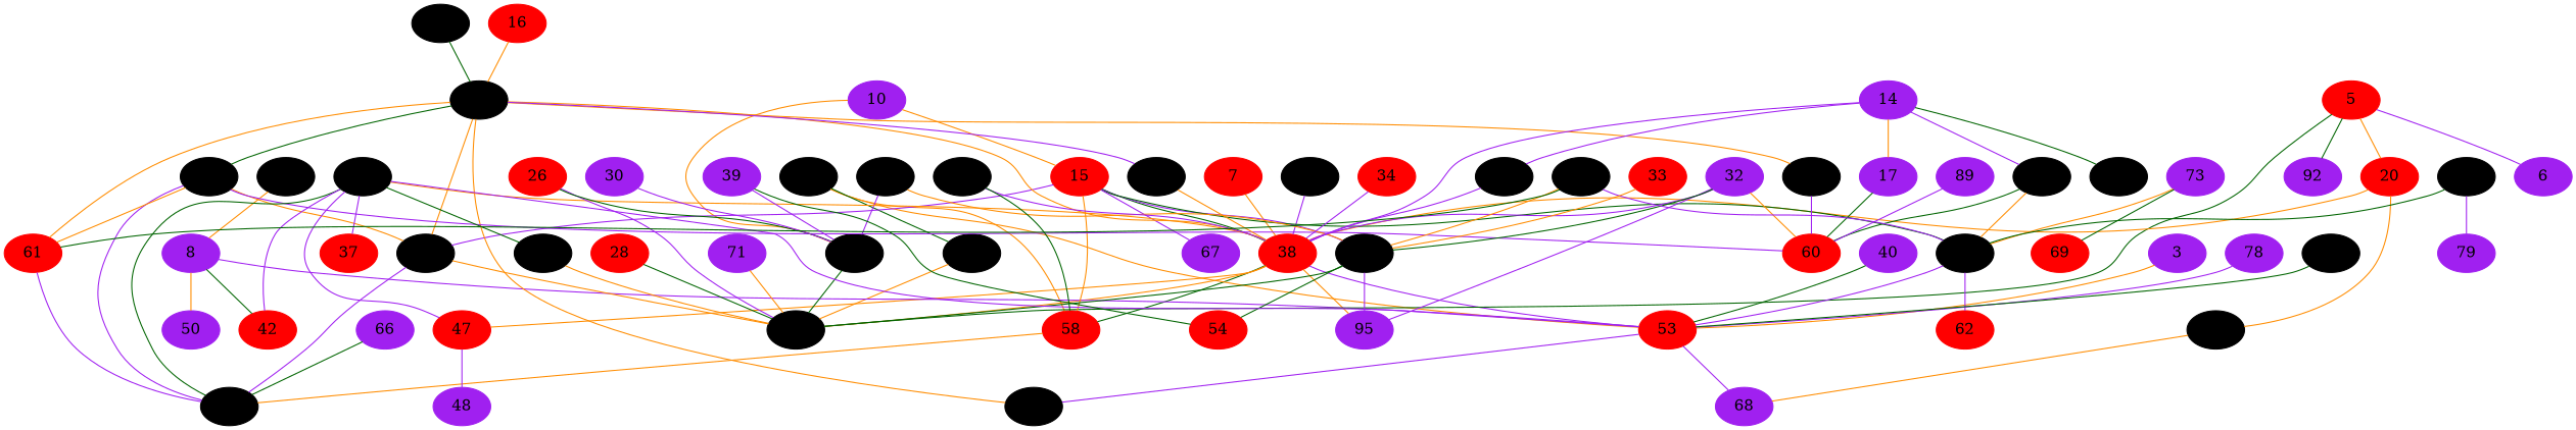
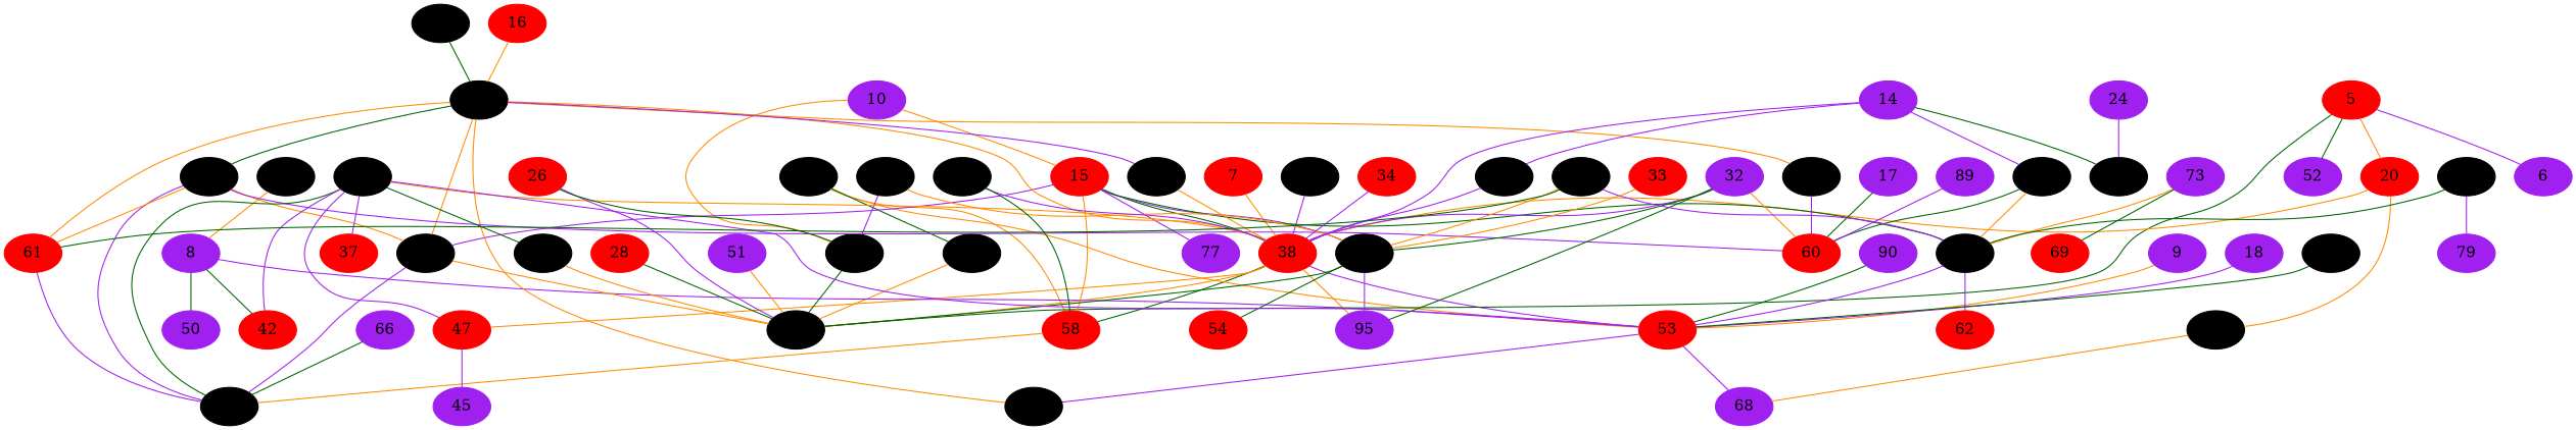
  graph {
    node [color=black style=filled]
    edge [color=purple weight=1.0]
    38 [color=red]
    1
    53 [color=red]
    58 [color=red]
    65
    47 [color=red]
    n7 [color=purple label=95]
    2
    49
    64
    68 [color=purple]
    70
-   3 [color=purple]
+   3 [color=purple label=9]
    8 [color=purple]
    4
    42 [color=red]
    50 [color=purple]
    5 [color=red]
    6 [color=purple]
    20 [color=red]
-   52 [color=purple label=92]
+   52 [color=purple]
    57
    7 [color=red]
    56
    10 [color=purple]
    15 [color=red]
    43
    46
    55
-   67 [color=purple]
+   67 [color=purple label=77]
    11
    19
    21
    35
    36
    61 [color=red]
    12
    54 [color=red]
    13
    37 [color=red]
    63
-   48 [color=purple]
+   48 [color=purple label=45]
    14 [color=purple]
    17 [color=purple]
    27
    41
    44
    60 [color=red]
    62 [color=red]
    16 [color=red]
    32 [color=purple]
-   18 [color=purple label=78]
+   18 [color=purple]
    22
    n54 [color=purple label=73]
    69 [color=red]
+   24 [color=purple]
    25
    n58 [color=purple label=79]
    26 [color=red]
    28 [color=red]
    29
-   30 [color=purple]
    31
    33 [color=red]
    34 [color=red]
-   39 [color=purple]
-   40 [color=purple]
-   51 [color=purple label=71]
+   40 [color=purple label=90]
+   51 [color=purple]
    n69 [color=purple label=89]
    66 [color=purple]
    38 -- 53
    38 -- 58 [color=darkgreen]
    38 -- 65 [color=darkorange]
    38 -- 47 [color=darkorange weight=2.0]
    38 -- n7 [color=darkorange]
    1 -- 38
    53 -- 64
    53 -- 68
    58 -- 70 [color=darkorange]
    47 -- 48
    2 -- 53 [color=darkorange weight=2.0]
    2 -- 58 [color=darkorange]
    2 -- 49 [color=darkgreen]
    49 -- 65 [color=darkorange]
    3 -- 53 [color=darkorange]
    8 -- 53
    8 -- 42 [color=darkgreen]
-   8 -- 50 [color=darkorange]
+   8 -- 50 [color=darkgreen]
    4 -- 8 [color=darkorange]
    5 -- 65 [color=darkgreen]
    5 -- 6
    5 -- 20 [color=darkorange]
    5 -- 52 [color=darkgreen]
    20 -- 38 [color=darkorange]
    20 -- 57 [color=darkorange]
    57 -- 68 [color=darkorange]
    7 -- 38 [color=darkorange]
    56 -- 65 [color=darkgreen]
    10 -- 56 [color=darkorange]
    10 -- 15 [color=darkorange]
    15 -- 38 [color=darkgreen]
    15 -- 58 [color=darkorange]
    15 -- 43
    15 -- 46 [color=darkgreen]
    15 -- 55
    15 -- 67
    43 -- 65 [color=darkgreen]
    43 -- n7
    43 -- 54 [color=darkgreen]
    46 -- 53
    46 -- 62
    55 -- 65 [color=darkorange]
    55 -- 70
    11 -- 19 [color=darkgreen]
    19 -- 38 [color=darkorange]
    19 -- 64 [color=darkorange]
    19 -- 55 [color=darkorange]
    19 -- 21 [color=darkgreen]
    19 -- 35 [color=darkorange]
    19 -- 36
    19 -- 61 [color=darkorange]
    21 -- 70
    21 -- 55 [color=darkorange weight=2.0]
    21 -- 61 [color=darkorange]
    21 -- 60
    35 -- 60
    36 -- 38 [color=darkorange]
    61 -- 70
    12 -- 56
    12 -- 43 [color=darkorange]
    13 -- 38 [color=darkorange]
    13 -- 53
    13 -- 47
    13 -- 70 [color=darkgreen]
    13 -- 42
    13 -- 37
    13 -- 63 [color=darkgreen]
    63 -- 65 [color=darkorange]
    14 -- 38
-   14 -- 17 [color=darkorange]
    14 -- 27
    14 -- 41 [color=darkgreen]
    14 -- 44
    17 -- 60 [color=darkgreen]
    27 -- 38
    44 -- 46 [color=darkorange]
    44 -- 60 [color=darkgreen]
    16 -- 19 [color=darkorange]
    32 -- 38
-   32 -- n7
+   32 -- n7 [color=darkgreen]
    32 -- 43 [color=darkgreen]
    32 -- 60 [color=darkorange]
    18 -- 53
    22 -- 53 [color=darkgreen]
    n54 -- 46 [color=darkorange]
    n54 -- 69 [color=darkgreen]
+   24 -- 41
    25 -- 46 [color=darkgreen]
    25 -- n58
    26 -- 65
    26 -- 56 [color=darkgreen]
    28 -- 65 [color=darkgreen]
    29 -- 38
    29 -- 58 [color=darkgreen]
-   30 -- 56
    31 -- 43 [color=darkorange]
    31 -- 46
    31 -- 61 [color=darkgreen]
    33 -- 43 [color=darkorange]
    34 -- 38
-   39 -- 56
-   39 -- 54 [color=darkgreen]
    40 -- 53 [color=darkgreen]
    51 -- 65 [color=darkorange]
    n69 -- 60
    66 -- 70 [color=darkgreen]
  }
